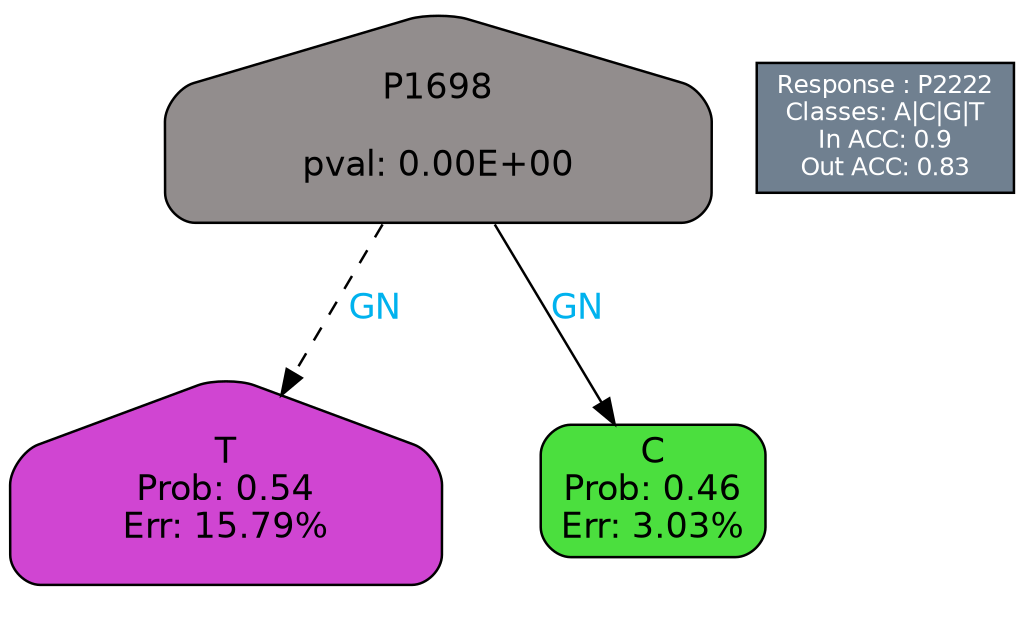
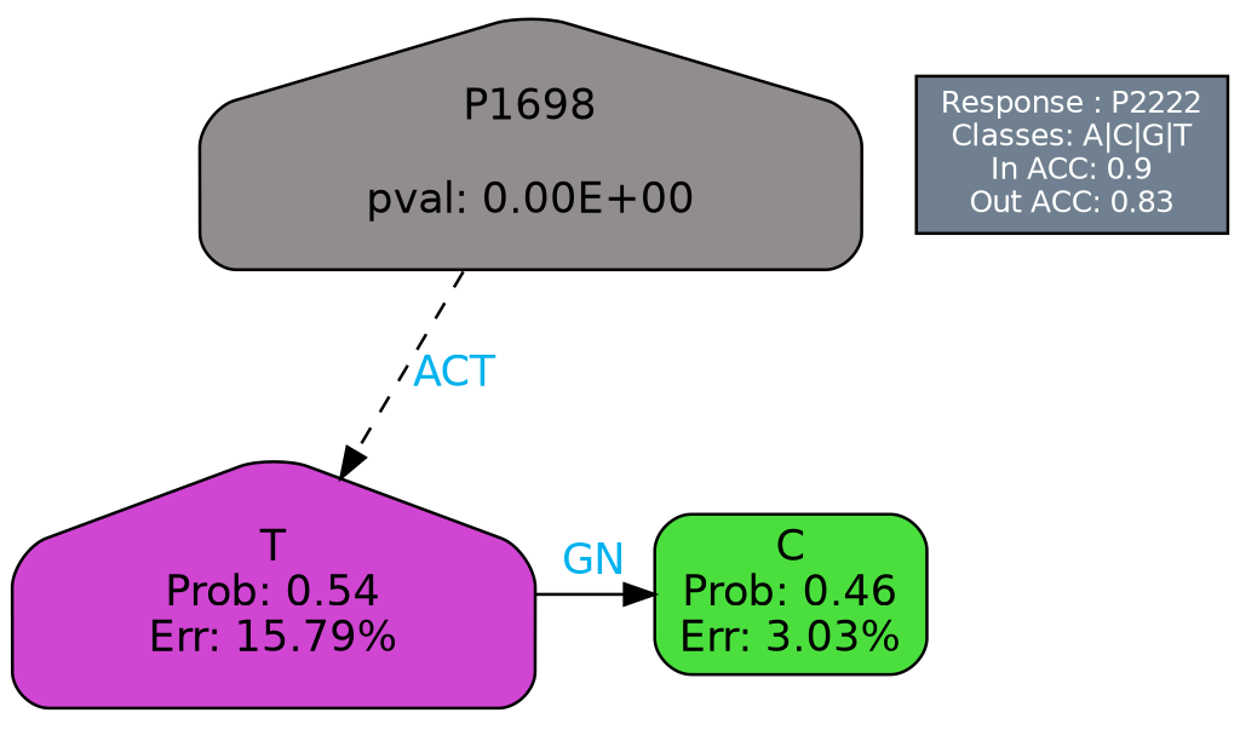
  digraph {
    ranksep=equally
    splines=polylines
    node [color=black fontname=helvetica shape=house style="filled, rounded"]
    edge [fontcolor=deepskyblue2 fontname=helvetica]
    n1 [fillcolor="#d045d2" label="T\nProb: 0.54\nErr: 15.79%"]
    n2 [fillcolor="#4bdf3e" label="C\nProb: 0.46\nErr: 3.03%" shape=box]
    n3 [align=left fillcolor=slategray fontcolor=white fontsize=10 label="Response : P2222\nClasses: A|C|G|T\nIn ACC: 0.9\nOut ACC: 0.83\n" shape=box style=filled]
    n4 [fillcolor="#928d8d" label="P1698\n\npval: 0.00E+00"]
    subgraph sub_1 {
      rank=same
      n1
      n2
    }
    subgraph sub_2 {
      rank=same
      n3
      n4
    }
-   n4 -> n1 [label=GN style=dashed]
-   n4 -> n2 [label=GN style=solid]
+   n4 -> n1 [label=ACT style=dashed]
+   n1 -> n2 [label=GN style=solid]
  }
